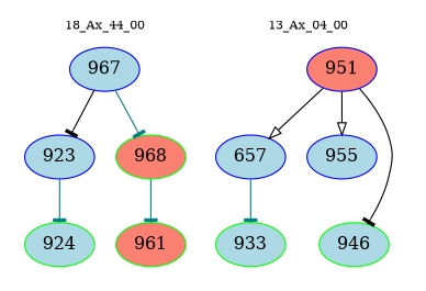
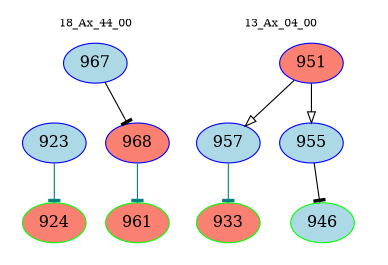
  digraph {
    node [color=blue fillcolor=lightblue style=filled]
    edge [arrowhead=tee color=black]
    n1 [label=967]
    n2 [label=923]
-   n3 [color=green fillcolor=salmon label=968]
-   n4 [color=green label=924]
+   n3 [fillcolor=salmon label=968]
+   n4 [color=green fillcolor=salmon label=924]
    n5 [color=green fillcolor=salmon label=961]
    n6 [fillcolor=salmon label=951]
-   n7 [label=657]
+   n7 [label=957]
    n8 [label=955]
-   n9 [color=green label=933]
+   n9 [color=green fillcolor=salmon label=933]
    n10 [color=green label=946]
    subgraph cluster_1 {
      color=white
      fontsize=10
      label="18_Ax_44_00"
      n1
      n2
      n3
      n4
      n5
    }
    subgraph cluster_2 {
      color=white
      fontsize=10
      label="13_Ax_04_00"
      n6
      n7
      n8
      n9
      n10
    }
-   n1 -> n2
-   n1 -> n3 [color=teal]
+   n1 -> n3
    n2 -> n4 [color=teal]
    n3 -> n5 [color=teal]
    n6 -> n7 [arrowhead=onormal]
    n6 -> n8 [arrowhead=onormal]
    n7 -> n9 [color=teal]
-   n6 -> n10
+   n8 -> n10
  }
